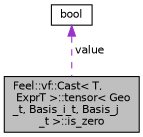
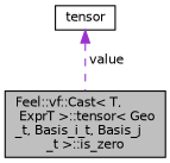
  digraph {
    node [color=black fontname=Helvetica fontsize=10 shape=record style=filled]
    n1 [fillcolor=grey75 fontcolor=black height=0.2 label="Feel::vf::Cast\< T,\l ExprT \>::tensor\< Geo\l_t, Basis_i_t, Basis_j\l_t \>::is_zero" width=0.4]
-   n2 [fillcolor=white height=0.2 label=bool width=0.4]
+   n2 [fillcolor=white height=0.2 label=tensor width=0.4]
    n2 -> n1 [color=darkorchid3 dir=back fontname=Helvetica fontsize=10 label=" value" labelfontname=Helvetica labelfontsize=10 style=dashed]
  }
